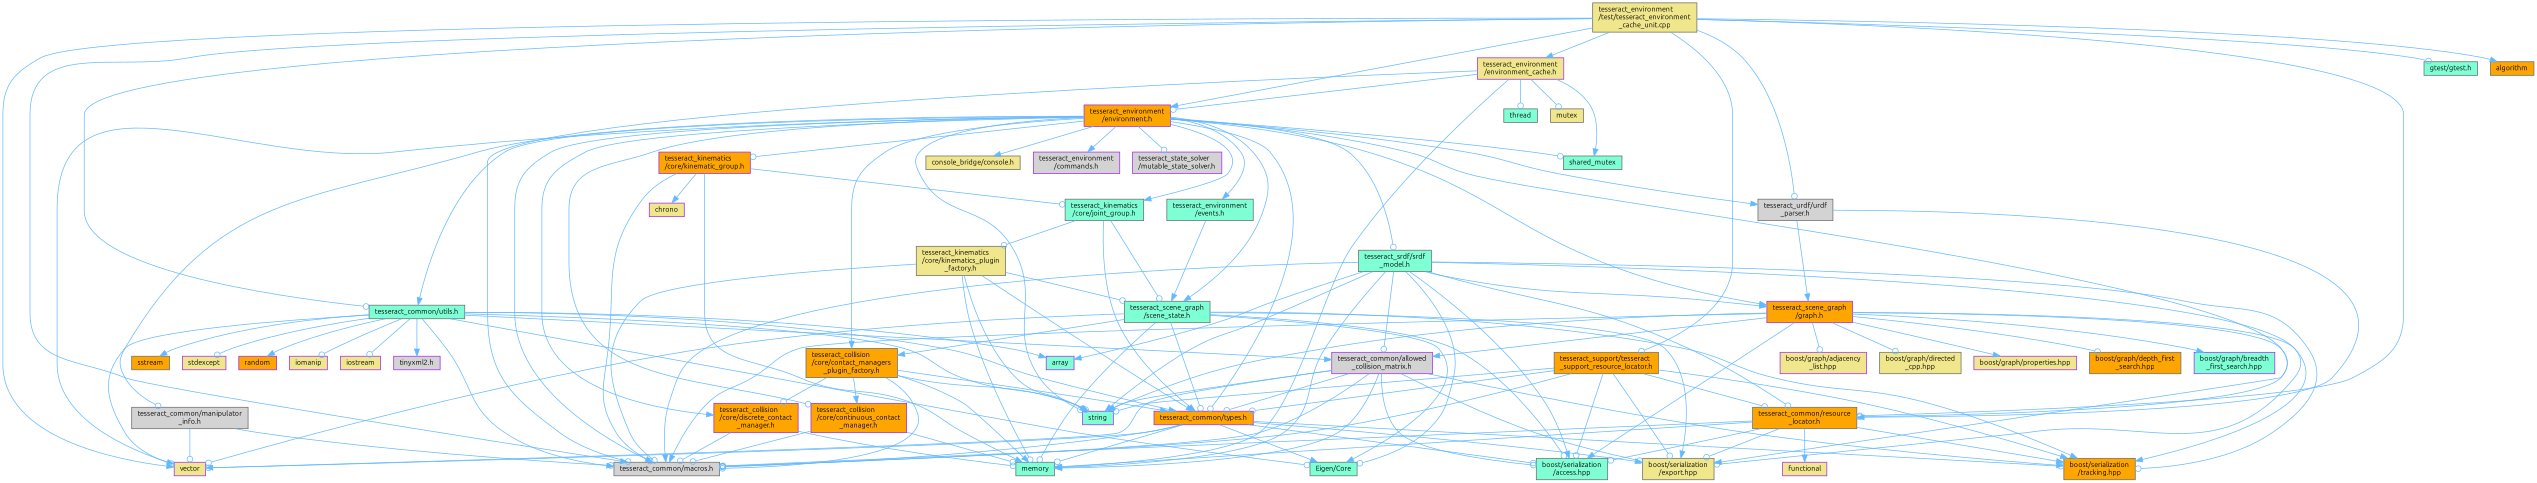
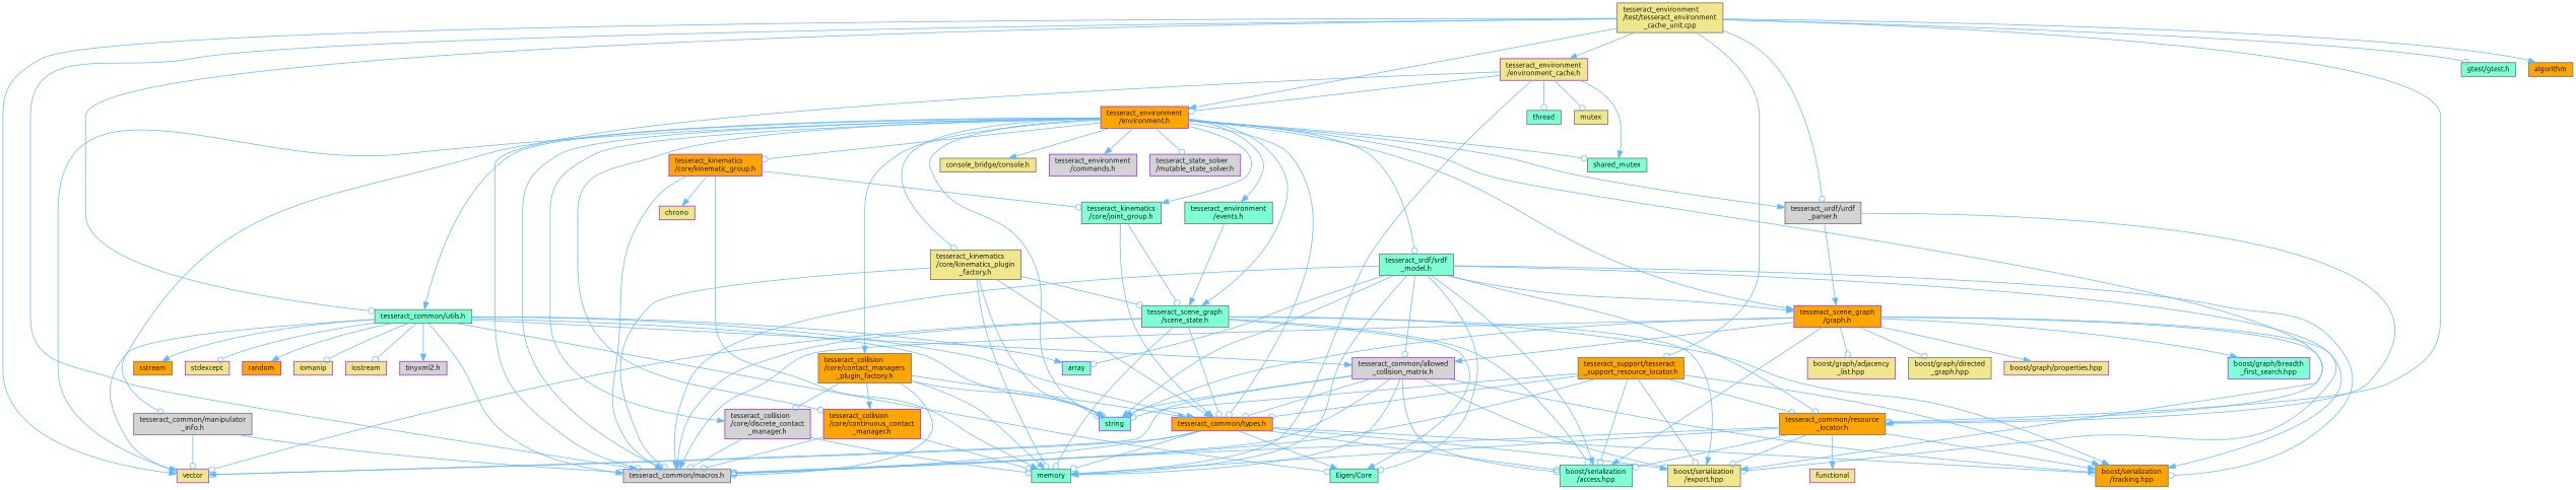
  digraph {
    fontname=Ubuntu
    node [color=gray40 fillcolor=khaki fontname=Ubuntu fontsize=10 shape=box style=filled]
    edge [arrowhead=odot color=steelblue1 fontname=Ubuntu fontsize=10 labelfontname=Helvetica labelfontsize=10 style=solid]
    n1 [fontcolor=black height=0.2 label="tesseract_environment\l/test/tesseract_environment\l_cache_unit.cpp" width=0.4]
    n2 [fillcolor=lightgrey height=0.2 label="tesseract_common/macros.h" width=0.4]
    n3 [fillcolor=aquamarine height=0.2 label="gtest/gtest.h" width=0.4]
    n4 [fillcolor=orange height=0.2 label=algorithm width=0.4]
    n5 [color=purple height=0.2 label=vector width=0.4]
    n6 [fillcolor=lightgrey height=0.2 label="tesseract_urdf/urdf\l_parser.h" width=0.4]
    n7 [fillcolor=orange height=0.2 label="tesseract_common/resource\l_locator.h" width=0.4]
    n8 [fillcolor=aquamarine height=0.2 label="tesseract_common/utils.h" width=0.4]
    n9 [color=purple fillcolor=orange height=0.2 label="tesseract_environment\l/environment.h" width=0.4]
    n10 [color=purple height=0.2 label="tesseract_environment\l/environment_cache.h" width=0.4]
    n11 [fillcolor=orange height=0.2 label="tesseract_support/tesseract\l_support_resource_locator.h" width=0.4]
    n12 [color=purple fillcolor=orange height=0.2 label="tesseract_scene_graph\l/graph.h" width=0.4]
    n13 [fillcolor=aquamarine height=0.2 label="boost/serialization\l/access.hpp" width=0.4]
    n14 [height=0.2 label="boost/serialization\l/export.hpp" width=0.4]
    n15 [fillcolor=orange height=0.2 label="boost/serialization\l/tracking.hpp" width=0.4]
    n16 [fillcolor=aquamarine height=0.2 label=memory width=0.4]
    n17 [color=purple height=0.2 label=functional width=0.4]
    n18 [color=purple fillcolor=aquamarine height=0.2 label=string width=0.4]
    n19 [color=purple fillcolor=lightgrey height=0.2 label="tesseract_common/allowed\l_collision_matrix.h" width=0.4]
    n20 [color=purple fillcolor=orange height=0.2 label="tesseract_common/types.h" width=0.4]
    n21 [fillcolor=aquamarine height=0.2 label="Eigen/Core" width=0.4]
    n22 [color=purple fillcolor=aquamarine height=0.2 label=array width=0.4]
    n23 [fillcolor=orange height=0.2 label=sstream width=0.4]
    n24 [color=purple height=0.2 label=stdexcept width=0.4]
    n25 [color=purple fillcolor=orange height=0.2 label=random width=0.4]
    n26 [color=purple height=0.2 label=iomanip width=0.4]
    n27 [color=purple height=0.2 label=iostream width=0.4]
    n28 [color=purple fillcolor=lightgrey height=0.2 label="tinyxml2.h" width=0.4]
    n29 [fillcolor=aquamarine height=0.2 label=shared_mutex width=0.4]
    n30 [height=0.2 label="console_bridge/console.h" width=0.4]
    n31 [color=purple fillcolor=lightgrey height=0.2 label="tesseract_environment\l/commands.h" width=0.4]
    n32 [fillcolor=aquamarine height=0.2 label="tesseract_environment\l/events.h" width=0.4]
    n33 [fillcolor=aquamarine height=0.2 label="tesseract_scene_graph\l/scene_state.h" width=0.4]
-   n34 [color=purple fillcolor=orange height=0.2 label="tesseract_collision\l/core/discrete_contact\l_manager.h" width=0.4]
+   n34 [color=purple fillcolor=lightgrey height=0.2 label="tesseract_collision\l/core/discrete_contact\l_manager.h" width=0.4]
    n35 [color=purple fillcolor=orange height=0.2 label="tesseract_collision\l/core/continuous_contact\l_manager.h" width=0.4]
    n36 [fillcolor=orange height=0.2 label="tesseract_collision\l/core/contact_managers\l_plugin_factory.h" width=0.4]
    n37 [color=purple fillcolor=lightgrey height=0.2 label="tesseract_state_solver\l/mutable_state_solver.h" width=0.4]
    n38 [fillcolor=aquamarine height=0.2 label="tesseract_srdf/srdf\l_model.h" width=0.4]
    n39 [fillcolor=lightgrey height=0.2 label="tesseract_common/manipulator\l_info.h" width=0.4]
    n40 [fillcolor=aquamarine height=0.2 label="tesseract_kinematics\l/core/joint_group.h" width=0.4]
    n41 [color=purple fillcolor=orange height=0.2 label="tesseract_kinematics\l/core/kinematic_group.h" width=0.4]
    n42 [height=0.2 label="tesseract_kinematics\l/core/kinematics_plugin\l_factory.h" width=0.4]
    n43 [fillcolor=aquamarine height=0.2 label=thread width=0.4]
    n44 [height=0.2 label=mutex width=0.4]
    n45 [color=purple height=0.2 label="boost/graph/adjacency\l_list.hpp" width=0.4]
-   n46 [height=0.2 label="boost/graph/directed\l_cpp.hpp" width=0.4]
+   n46 [height=0.2 label="boost/graph/directed\l_graph.hpp" width=0.4]
    n47 [color=purple height=0.2 label="boost/graph/properties.hpp" width=0.4]
-   n48 [fillcolor=orange height=0.2 label="boost/graph/depth_first\l_search.hpp" width=0.4]
    n49 [color=purple fillcolor=aquamarine height=0.2 label="boost/graph/breadth\l_first_search.hpp" width=0.4]
    n50 [color=purple height=0.2 label=chrono width=0.4]
    n1 -> n2 [arrowhead=normal]
    n1 -> n3
    n1 -> n4 [arrowhead=normal]
    n1 -> n5 [arrowhead=normal]
    n1 -> n6
    n1 -> n7
    n1 -> n8
    n1 -> n9 [arrowhead=normal]
    n1 -> n10 [arrowhead=normal]
    n1 -> n11
    n6 -> n7 [arrowhead=normal]
    n6 -> n12 [arrowhead=normal]
    n7 -> n2
    n7 -> n13
    n7 -> n14
    n7 -> n15 [arrowhead=normal]
    n7 -> n16 [arrowhead=normal]
    n7 -> n17 [arrowhead=normal]
    n8 -> n2 [arrowhead=normal]
    n8 -> n5
    n8 -> n18
    n8 -> n19 [arrowhead=normal]
    n8 -> n20 [arrowhead=normal]
    n8 -> n21
    n8 -> n22 [arrowhead=normal]
    n8 -> n23 [arrowhead=normal]
    n8 -> n24
    n8 -> n25 [arrowhead=normal]
    n8 -> n26
    n8 -> n27
    n8 -> n28 [arrowhead=normal]
    n9 -> n2
    n9 -> n5 [arrowhead=normal]
    n9 -> n6 [arrowhead=normal]
    n9 -> n7
    n9 -> n8 [arrowhead=normal]
    n9 -> n12 [arrowhead=normal]
    n9 -> n18
    n9 -> n20
    n9 -> n29
    n9 -> n30 [arrowhead=normal]
    n9 -> n31 [arrowhead=normal]
    n9 -> n32 [arrowhead=normal]
    n9 -> n33 [arrowhead=normal]
    n9 -> n34 [arrowhead=normal]
    n9 -> n35
    n9 -> n36 [arrowhead=normal]
    n9 -> n37
    n9 -> n38
    n9 -> n39
    n9 -> n40 [arrowhead=normal]
    n9 -> n41
-   n40 -> n42
+   n9 -> n42
    n10 -> n2
    n10 -> n9
    n10 -> n16 [arrowhead=normal]
    n10 -> n29 [arrowhead=normal]
    n10 -> n43
    n10 -> n44
    n11 -> n2
    n11 -> n7
    n11 -> n13
    n11 -> n14
    n11 -> n15 [arrowhead=normal]
    n11 -> n18
    n11 -> n20
    n12 -> n2 [arrowhead=normal]
    n12 -> n13 [arrowhead=normal]
    n12 -> n14 [arrowhead=normal]
    n12 -> n15 [arrowhead=normal]
    n12 -> n18 [arrowhead=normal]
    n12 -> n19 [arrowhead=normal]
    n12 -> n45
    n12 -> n46
    n12 -> n47 [arrowhead=normal]
-   n12 -> n48
    n12 -> n49 [arrowhead=normal]
    n19 -> n2
    n19 -> n5 [arrowhead=normal]
    n19 -> n13
    n19 -> n14
    n19 -> n15 [arrowhead=normal]
    n19 -> n16 [arrowhead=normal]
    n19 -> n18 [arrowhead=normal]
    n19 -> n20
    n20 -> n2
    n20 -> n5
    n20 -> n13
    n20 -> n14 [arrowhead=normal]
    n20 -> n15
    n20 -> n16
    n20 -> n21 [arrowhead=normal]
    n32 -> n33 [arrowhead=normal]
-   n33 -> n36 [arrowhead=normal]
+   n33 -> n2 [arrowhead=normal]
    n33 -> n5
    n33 -> n13
    n33 -> n14 [arrowhead=normal]
    n33 -> n15 [arrowhead=normal]
    n33 -> n16
    n33 -> n20
    n33 -> n21 [arrowhead=normal]
    n34 -> n2
    n34 -> n16
    n35 -> n2
    n35 -> n16
    n36 -> n2
    n36 -> n16 [arrowhead=normal]
    n36 -> n18 [arrowhead=normal]
    n36 -> n20 [arrowhead=normal]
    n36 -> n34
    n36 -> n35 [arrowhead=normal]
    n38 -> n2 [arrowhead=normal]
    n38 -> n7
    n38 -> n12 [arrowhead=normal]
    n38 -> n13 [arrowhead=normal]
    n38 -> n14
    n38 -> n15
    n38 -> n16 [arrowhead=normal]
    n38 -> n18 [arrowhead=normal]
    n38 -> n19
    n38 -> n21
-   n38 -> n22 [arrowhead=normal]
+   n38 -> n22
    n39 -> n2
    n39 -> n5
    n40 -> n20 [arrowhead=normal]
    n40 -> n33
    n41 -> n2 [arrowhead=normal]
    n41 -> n16 [arrowhead=normal]
    n41 -> n40
    n41 -> n50 [arrowhead=normal]
    n42 -> n2
    n42 -> n16
    n42 -> n18 [arrowhead=normal]
    n42 -> n20 [arrowhead=normal]
    n42 -> n33
  }
